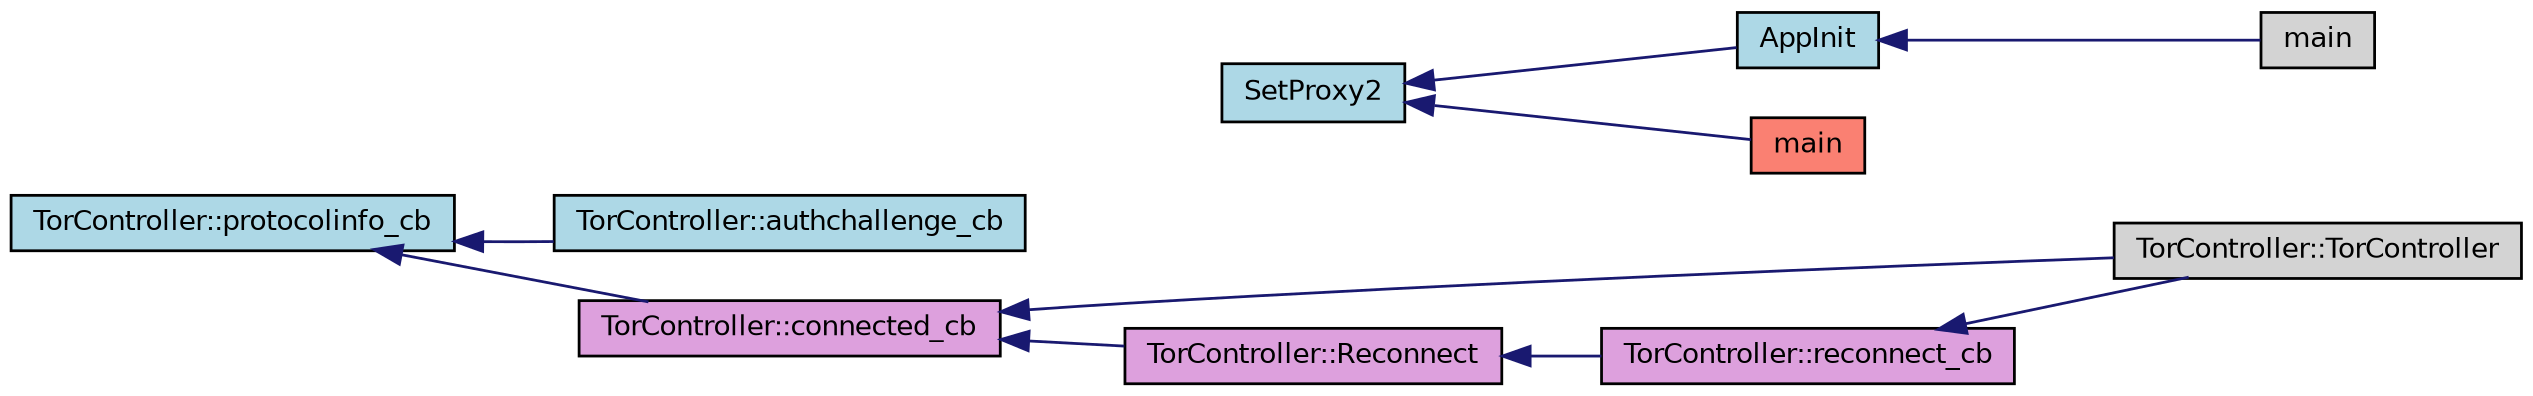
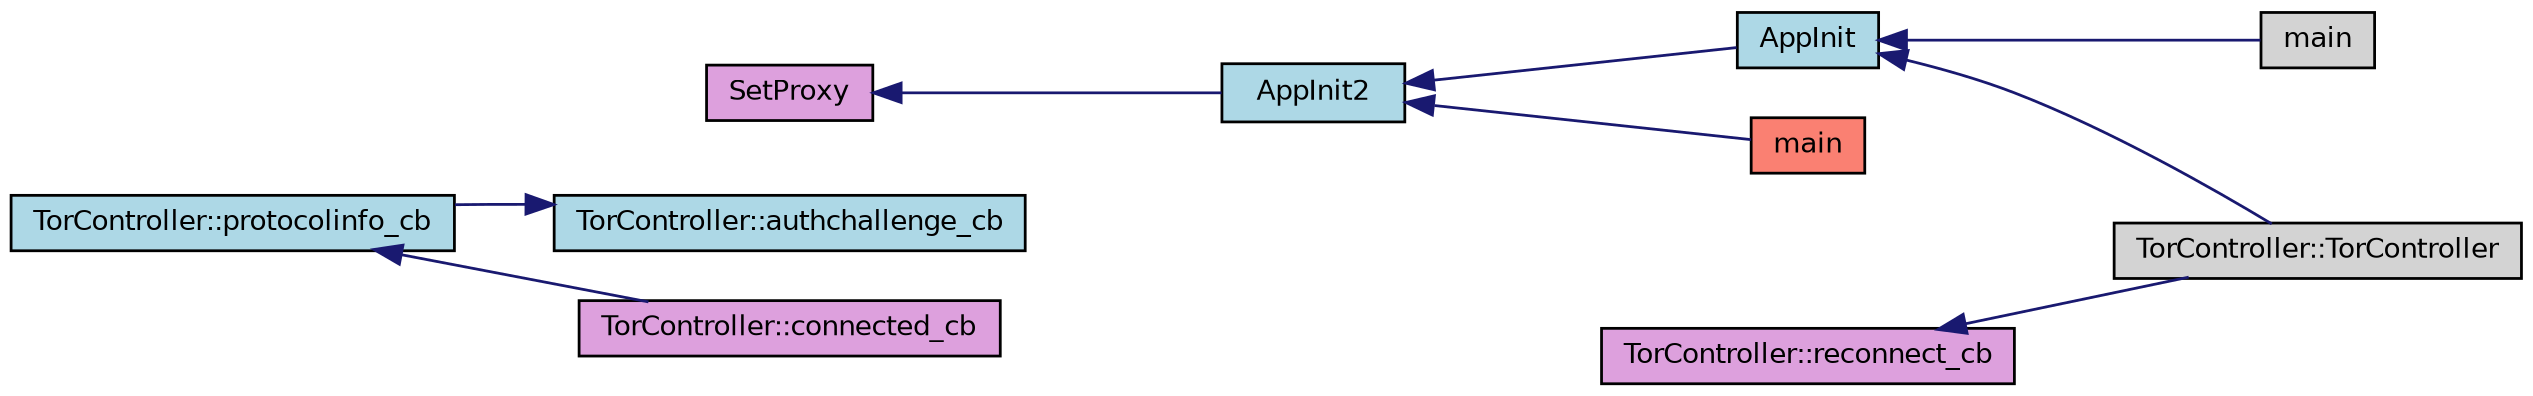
  digraph {
    rankdir=LR
    node [color=black fillcolor=plum fontname=Helvetica fontsize=10 shape=record style=filled]
    edge [color=midnightblue dir=back fontname=Helvetica fontsize=10 labelfontname=Helvetica labelfontsize=10 style=solid]
-   n2 [fillcolor=lightblue height=0.2 label=SetProxy2 width=0.4]
+   n1 [fontcolor=black height=0.2 label=SetProxy width=0.4]
+   n2 [fillcolor=lightblue height=0.2 label=AppInit2 width=0.4]
    n3 [fillcolor=lightblue height=0.2 label=AppInit width=0.4]
    n4 [fillcolor=salmon height=0.2 label=main width=0.4]
    n5 [fillcolor=lightgrey height=0.2 label=main width=0.4]
    n6 [fillcolor=lightblue height=0.2 label="TorController::authchallenge_cb" width=0.4]
    n7 [fillcolor=lightblue height=0.2 label="TorController::protocolinfo_cb" width=0.4]
    n8 [height=0.2 label="TorController::connected_cb" width=0.4]
    n9 [fillcolor=lightgrey height=0.2 label="TorController::TorController" width=0.4]
-   n10 [height=0.2 label="TorController::Reconnect" width=0.4]
    n11 [height=0.2 label="TorController::reconnect_cb" width=0.4]
+   n1 -> n2
    n2 -> n3
    n2 -> n4
    n3 -> n5
-   n7 -> n6
+   n6 -> n7
    n7 -> n8
-   n8 -> n9
-   n8 -> n10
-   n10 -> n11
+   n3 -> n9
    n11 -> n9
  }
